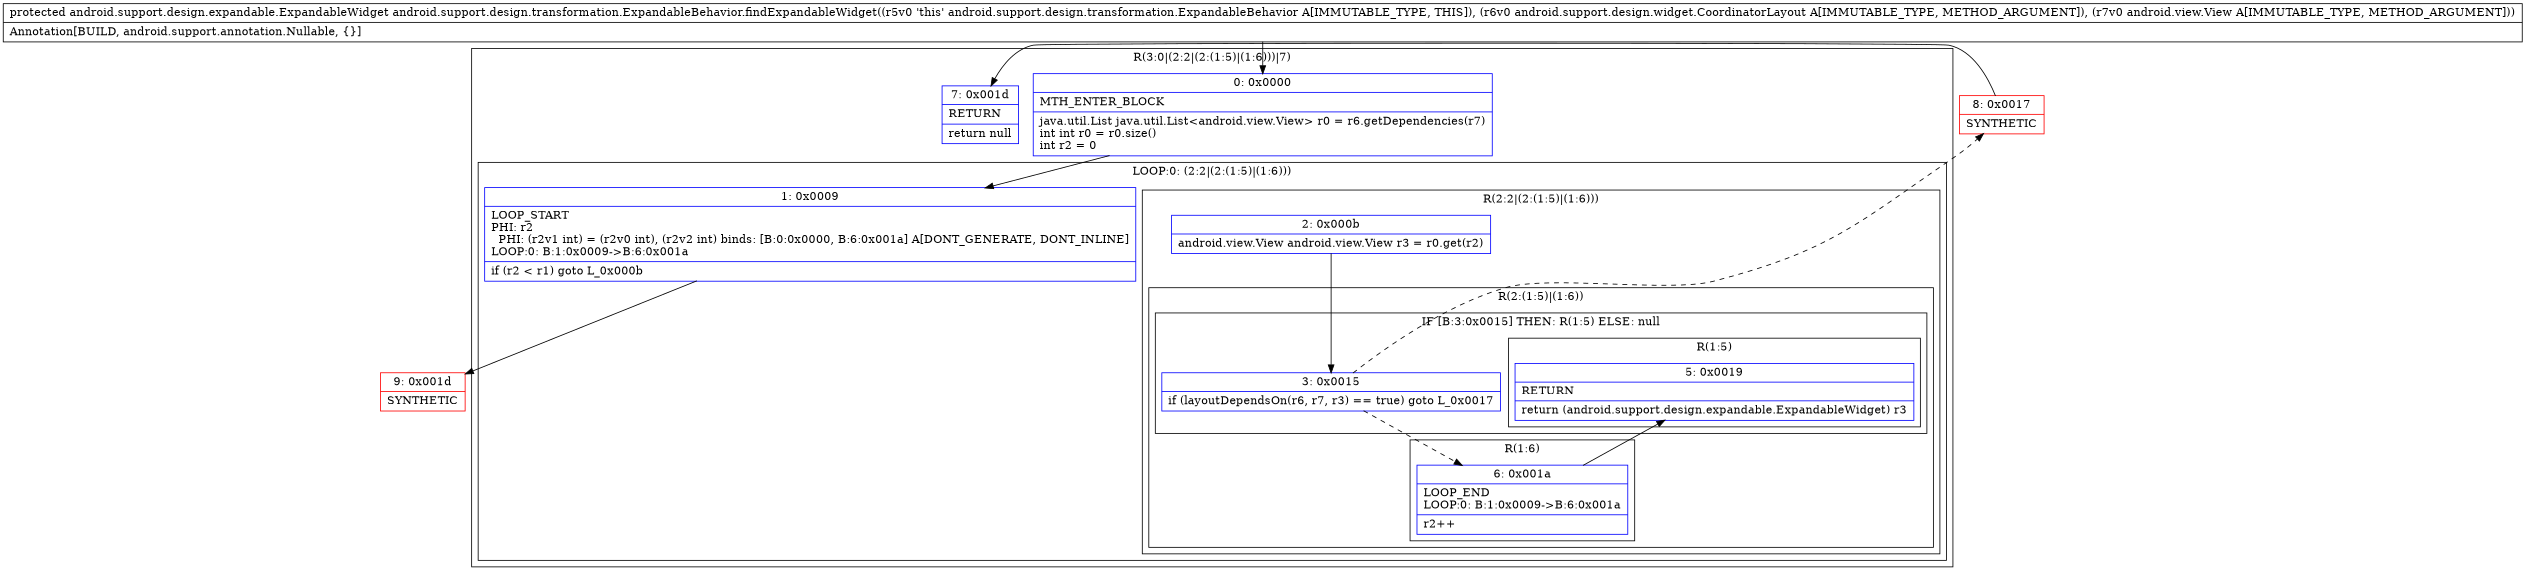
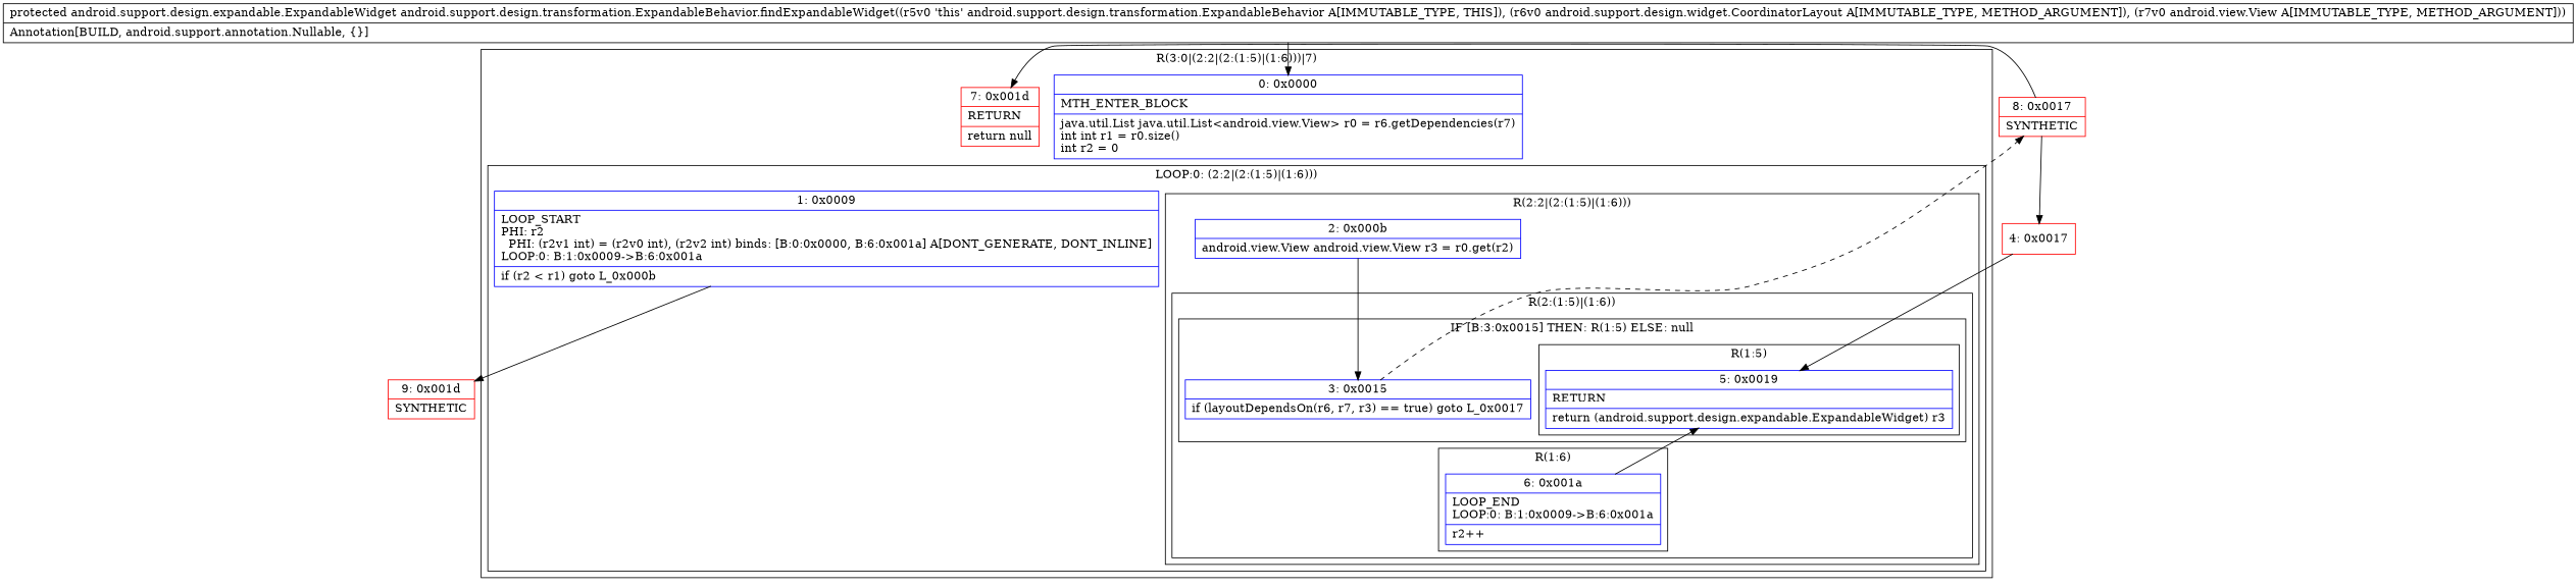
  digraph {
    node [color=blue shape=record]
    n1 [label="{5\:\ 0x0019|RETURN\l|return (android.support.design.expandable.ExpandableWidget) r3\l}"]
    n2 [label="{3\:\ 0x0015|if (layoutDependsOn(r6, r7, r3) == true) goto L_0x0017\l}"]
    n3 [label="{6\:\ 0x001a|LOOP_END\lLOOP:0: B:1:0x0009\-\>B:6:0x001a\l|r2++\l}"]
    n4 [label="{2\:\ 0x000b|android.view.View android.view.View r3 = r0.get(r2)\l}"]
    n5 [label="{1\:\ 0x0009|LOOP_START\lPHI: r2 \l  PHI: (r2v1 int) = (r2v0 int), (r2v2 int) binds: [B:0:0x0000, B:6:0x001a] A[DONT_GENERATE, DONT_INLINE]\lLOOP:0: B:1:0x0009\-\>B:6:0x001a\l|if (r2 \< r1) goto L_0x000b\l}"]
-   n6 [label="{0\:\ 0x0000|MTH_ENTER_BLOCK\l|java.util.List java.util.List\<android.view.View\> r0 = r6.getDependencies(r7)\lint int r0 = r0.size()\lint r2 = 0\l}"]
-   n7 [label="{7\:\ 0x001d|RETURN\l|return null\l}"]
+   n6 [label="{0\:\ 0x0000|MTH_ENTER_BLOCK\l|java.util.List java.util.List\<android.view.View\> r0 = r6.getDependencies(r7)\lint int r1 = r0.size()\lint r2 = 0\l}"]
+   n7 [color=red label="{7\:\ 0x001d|RETURN\l|return null\l}"]
    n8 [color=red label="{8\:\ 0x0017|SYNTHETIC\l}"]
    n9 [color=red label="{9\:\ 0x001d|SYNTHETIC\l}"]
+   n10 [color=red label="{4\:\ 0x0017}"]
    n11 [label="{protected android.support.design.expandable.ExpandableWidget android.support.design.transformation.ExpandableBehavior.findExpandableWidget((r5v0 'this' android.support.design.transformation.ExpandableBehavior A[IMMUTABLE_TYPE, THIS]), (r6v0 android.support.design.widget.CoordinatorLayout A[IMMUTABLE_TYPE, METHOD_ARGUMENT]), (r7v0 android.view.View A[IMMUTABLE_TYPE, METHOD_ARGUMENT]))  | Annotation[BUILD, android.support.annotation.Nullable, \{\}]\l}" color=""]
    subgraph cluster_1 {
      label="R(3:0|(2:2|(2:(1:5)|(1:6)))|7)"
      n6
      n7
      subgraph cluster_2 {
        label="LOOP:0: (2:2|(2:(1:5)|(1:6)))"
        n5
        subgraph cluster_3 {
          label="R(2:2|(2:(1:5)|(1:6)))"
          n4
          subgraph cluster_4 {
            label="R(2:(1:5)|(1:6))"
            subgraph cluster_5 {
              label="IF [B:3:0x0015] THEN: R(1:5) ELSE: null"
              n2
              subgraph cluster_6 {
                label="R(1:5)"
                n1
              }
            }
            subgraph cluster_7 {
              label="R(1:6)"
              n3
            }
          }
        }
      }
    }
-   n2 -> n3 [style=dashed]
    n2 -> n8 [style=dashed]
    n3 -> n1
    n4 -> n2
    n5 -> n9 [style=solid]
-   n6 -> n5
    n8 -> n7
+   n8 -> n10
+   n10 -> n1
    n11 -> n6
  }
